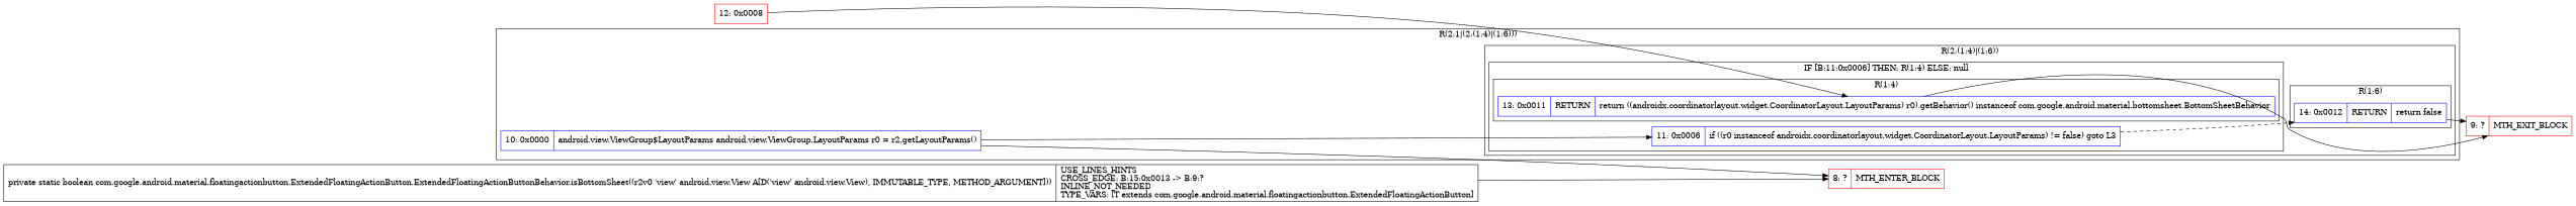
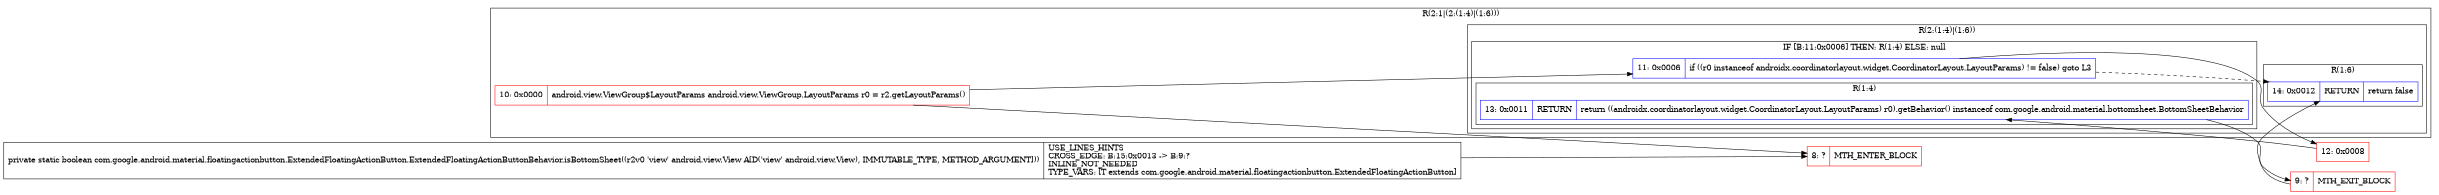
  digraph {
    rankdir=LR
    node [color=blue shape=record]
    n1 [label="{13\:\ 0x0011|RETURN\l|return ((androidx.coordinatorlayout.widget.CoordinatorLayout.LayoutParams) r0).getBehavior() instanceof com.google.android.material.bottomsheet.BottomSheetBehavior\l}"]
    n2 [label="{11\:\ 0x0006|if ((r0 instanceof androidx.coordinatorlayout.widget.CoordinatorLayout.LayoutParams) != false) goto L3\l}"]
    n3 [label="{14\:\ 0x0012|RETURN\l|return false\l}"]
-   n4 [label="{10\:\ 0x0000|android.view.ViewGroup$LayoutParams android.view.ViewGroup.LayoutParams r0 = r2.getLayoutParams()\l}"]
+   n4 [color=red label="{10\:\ 0x0000|android.view.ViewGroup$LayoutParams android.view.ViewGroup.LayoutParams r0 = r2.getLayoutParams()\l}"]
    n5 [color=red label="{9\:\ ?|MTH_EXIT_BLOCK\l}"]
    n6 [color=red label="{12\:\ 0x0008}"]
    n7 [color=red label="{8\:\ ?|MTH_ENTER_BLOCK\l}"]
    n8 [label="{private static boolean com.google.android.material.floatingactionbutton.ExtendedFloatingActionButton.ExtendedFloatingActionButtonBehavior.isBottomSheet((r2v0 'view' android.view.View A[D('view' android.view.View), IMMUTABLE_TYPE, METHOD_ARGUMENT]))  | USE_LINES_HINTS\lCROSS_EDGE: B:15:0x0013 \-\> B:9:?\lINLINE_NOT_NEEDED\lTYPE_VARS: [T extends com.google.android.material.floatingactionbutton.ExtendedFloatingActionButton]\l}" color=""]
    subgraph cluster_1 {
      label="R(2:1|(2:(1:4)|(1:6)))"
      n4
      subgraph cluster_2 {
        label="R(2:(1:4)|(1:6))"
        subgraph cluster_3 {
          label="IF [B:11:0x0006] THEN: R(1:4) ELSE: null"
          n2
          subgraph cluster_4 {
            label="R(1:4)"
            n1
          }
        }
        subgraph cluster_5 {
          label="R(1:6)"
          n3
        }
      }
    }
    n1 -> n5
    n2 -> n3 [style=dashed]
-   n3 -> n5
+   n2 -> n6
+   n5 -> n3
    n4 -> n2
    n4 -> n7
    n6 -> n1
    n8 -> n7
  }
